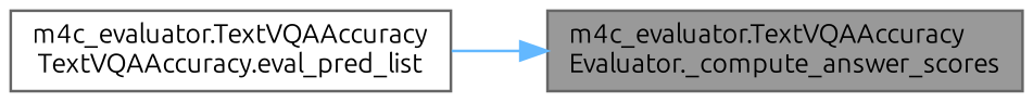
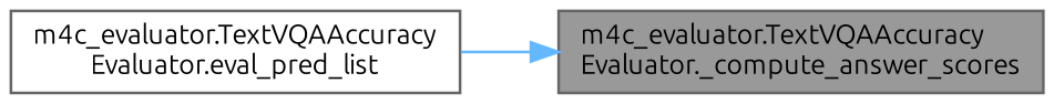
  digraph {
    rankdir=RL
    fontname=Ubuntu
    node [fontname=Ubuntu fontsize=10 shape=box style=filled]
    n1 [color=gray40 fillcolor=grey60 fontcolor=black height=0.2 label="m4c_evaluator.TextVQAAccuracy\lEvaluator._compute_answer_scores" width=0.4]
-   n2 [color=grey40 fillcolor=white height=0.2 label="m4c_evaluator.TextVQAAccuracy\lTextVQAAccuracy.eval_pred_list" width=0.4]
+   n2 [color=grey40 fillcolor=white height=0.2 label="m4c_evaluator.TextVQAAccuracy\lEvaluator.eval_pred_list" width=0.4]
    n1 -> n2 [color=steelblue1 dir=back fontname=Ubuntu fontsize=10 labelfontname=Helvetica labelfontsize=10 style=solid]
  }
